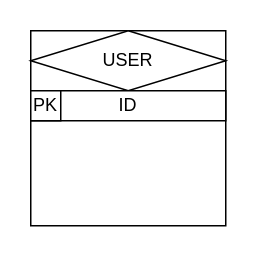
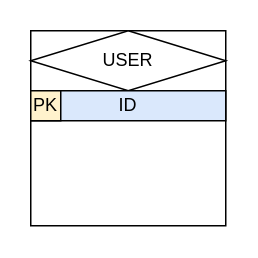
  <mxCell id="0" />
  <mxCell id="1" parent="0" />
  <mxCell id="2" value="" style="whiteSpace=wrap;html=1;aspect=fixed;" vertex="1" parent="1"><mxGeometry x="20" y="20" width="130" height="130" as="geometry" /></mxCell>
  <mxCell id="3" value="USER" style="rhombus;whiteSpace=wrap;html=1;" vertex="1" parent="1"><mxGeometry x="20" y="20" width="130" height="40" as="geometry" /></mxCell>
- <mxCell id="4" value="ID" style="rounded=0;whiteSpace=wrap;html=1;" vertex="1" parent="1"><mxGeometry x="20" y="60" width="130" height="20" as="geometry" /></mxCell>
- <mxCell id="5" value="PK" style="rounded=0;whiteSpace=wrap;html=1;" vertex="1" parent="1"><mxGeometry x="20" y="60" width="20" height="20" as="geometry" /></mxCell>
+ <mxCell id="4" value="ID" style="rounded=0;whiteSpace=wrap;html=1;fillColor=#dae8fc;" vertex="1" parent="1"><mxGeometry x="20" y="60" width="130" height="20" as="geometry" /></mxCell>
+ <mxCell id="5" value="PK" style="rounded=0;whiteSpace=wrap;html=1;fillColor=#fff2cc;" vertex="1" parent="1"><mxGeometry x="20" y="60" width="20" height="20" as="geometry" /></mxCell>
